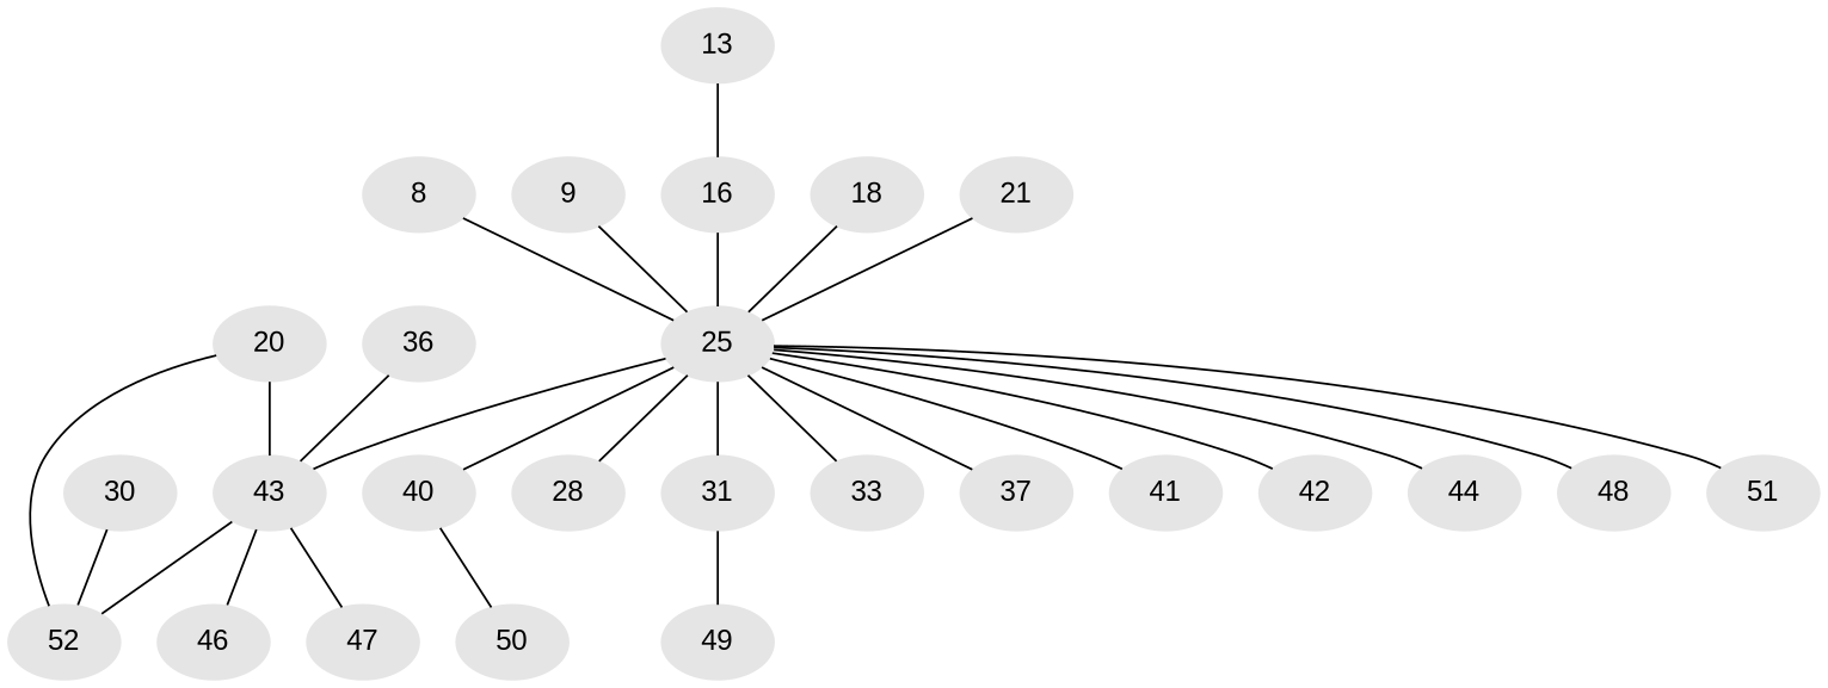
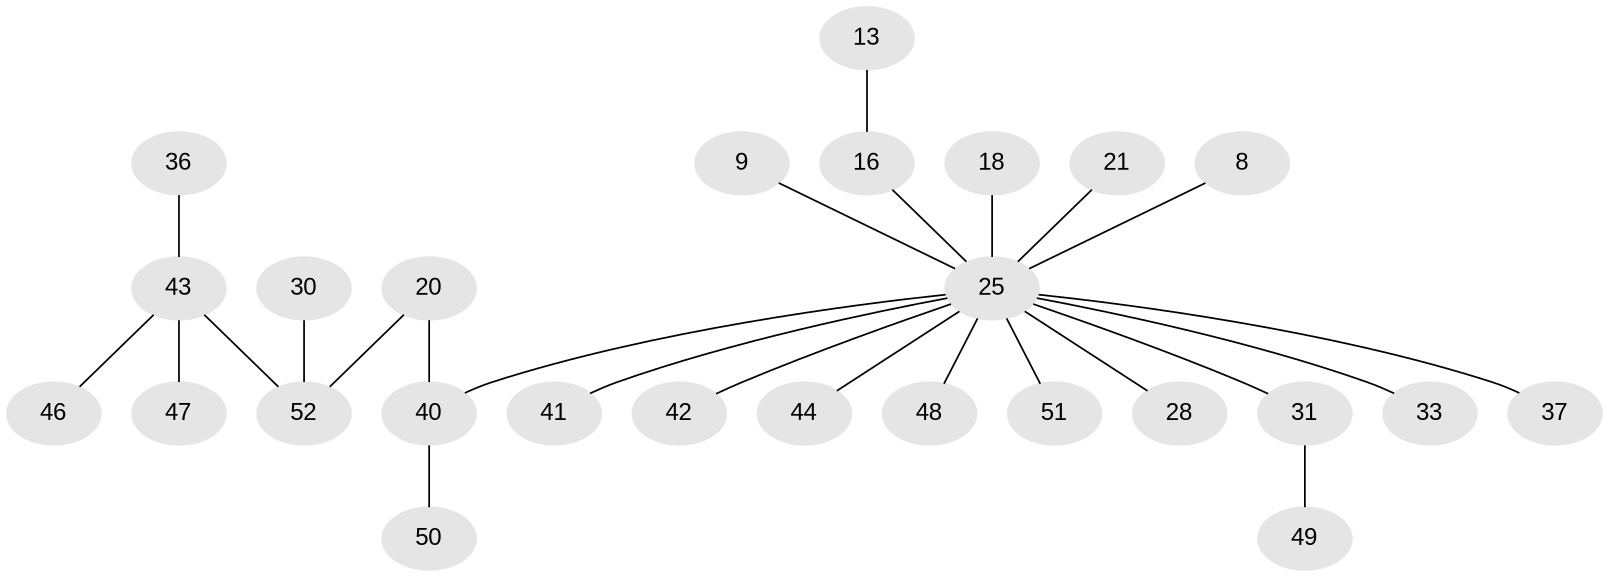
  graph {
    fontname="Liberation Sans"
    node [color=gray90 fontname="Liberation Sans" style=filled]
    edge [fontname="Liberation Sans"]
    25 [super="+6+12+5"]
    40 [super="+24+34"]
    28
    31 [super="+27+29"]
    33
    37
    41 [super="+19"]
    42
    43 [super="+23"]
    44
    48 [super="+15"]
    51 [super="+35"]
    8
    9
    13
    16
    18
    20 [super="+14"]
    52
    50
    21
    49 [super="+38+39+45"]
    46
    47
    30
    36
    25 -- 40 [weight=2]
    25 -- 28
    25 -- 31 [weight=3]
    25 -- 33
    25 -- 37
    25 -- 41
    25 -- 42
-   25 -- 43 [weight=5]
    25 -- 44
    25 -- 48 [weight=3]
    25 -- 51 [weight=2]
    40 -- 50
    31 -- 49
    43 -- 52
    43 -- 46
    43 -- 47
    8 -- 25
    9 -- 25
    13 -- 16
    16 -- 25
    18 -- 25
-   20 -- 43 [weight=4]
+   20 -- 40 [weight=4]
    20 -- 52
    21 -- 25
    30 -- 52
    36 -- 43
  }
